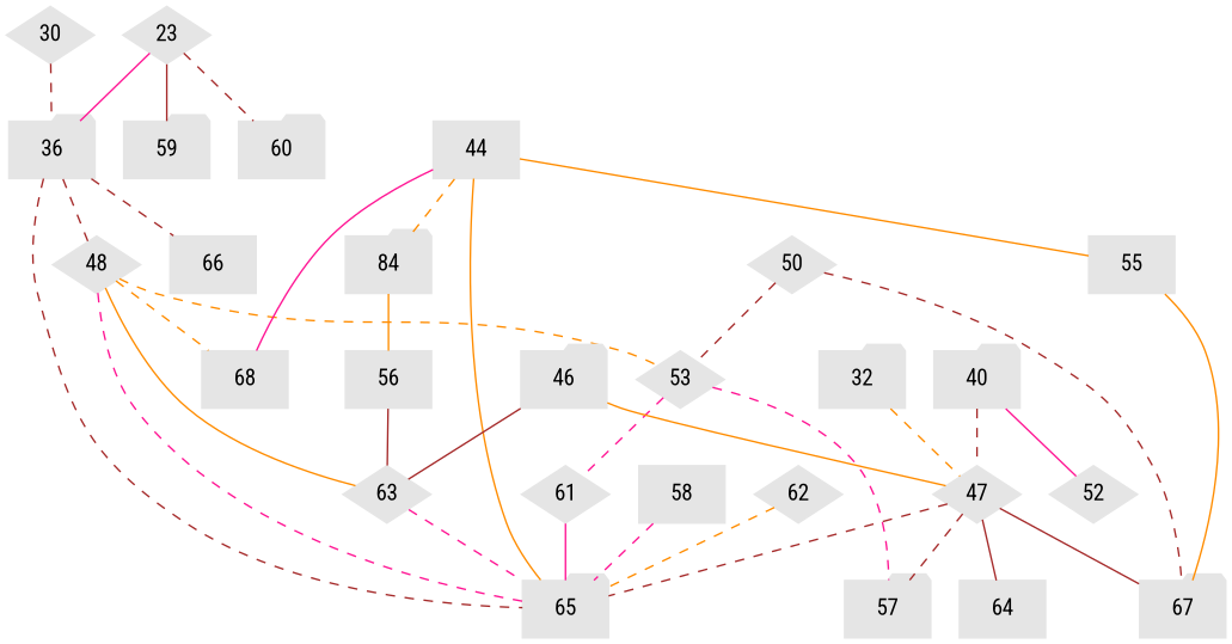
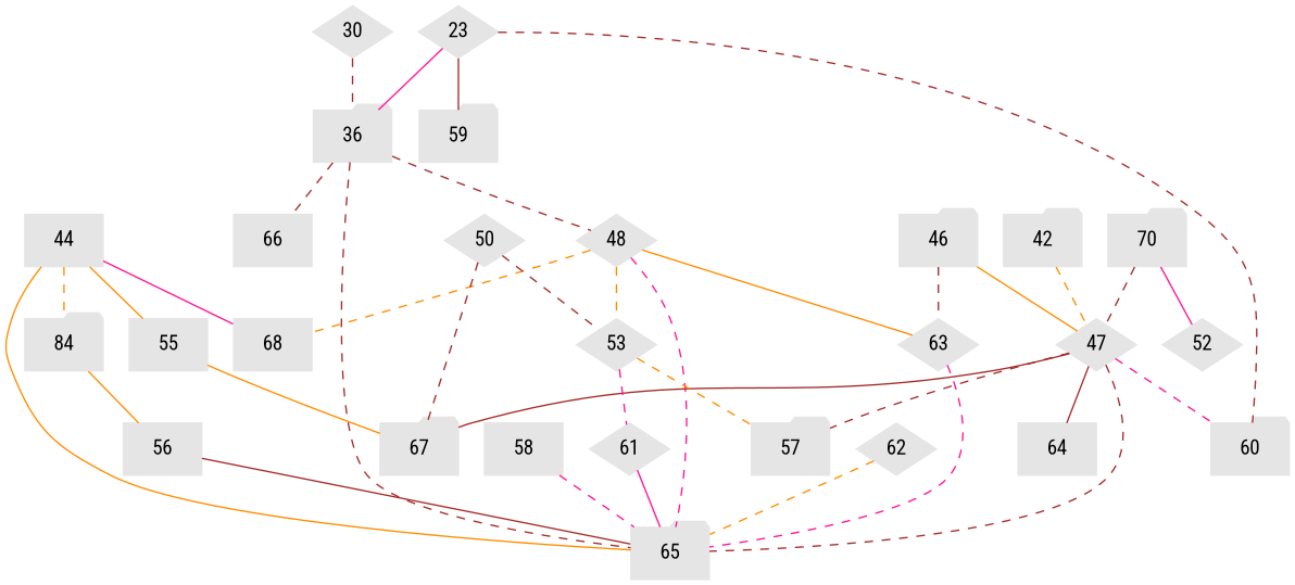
  graph {
    fontname="Roboto Condensed"
    node [color=gray90 fontname="Roboto Condensed" shape=diamond style=filled]
    edge [color=brown fontname="Roboto Condensed" style=dashed]
    23 [super="+18"]
    36 [shape=folder super="+17"]
    59 [shape=folder]
    60 [shape=folder super="+45"]
    48 [super="+2+15+26"]
    65 [shape=folder super="+9+51"]
    66 [shape=box]
    30
-   42 [shape=folder label=32]
+   42 [shape=folder]
    47 [super="+41+38"]
    68 [shape=box super="+35"]
    63 [super="+22"]
    53 [super="+19"]
-   40 [shape=folder super="+11+27"]
+   40 [shape=folder super="+11+27" label=70]
    52
    57 [shape=folder]
    64 [shape=box]
    67 [shape=folder super="+49"]
    44 [shape=box super="+43+33"]
    n20 [label=84 shape=folder]
    55 [shape=box]
    56 [shape=box super="+39"]
    46 [shape=folder]
    61 [super="+29"]
    50
    58 [shape=box]
    62 [super="+10"]
    23 -- 36 [color=deeppink style=solid weight=2]
    23 -- 59 [style=solid]
    23 -- 60
    36 -- 48
    36 -- 65 [weight=2]
    36 -- 66
    48 -- 65 [color=deeppink]
    48 -- 68 [color=darkorange weight=2]
    48 -- 63 [color=darkorange style=solid]
    48 -- 53 [color=darkorange weight=2]
    30 -- 36
    42 -- 47 [color=darkorange]
+   47 -- 60 [color=deeppink]
    47 -- 65 [weight=4]
    47 -- 57
    47 -- 64 [style=solid]
    47 -- 67 [style=solid]
    63 -- 65 [color=deeppink]
-   53 -- 57 [color=deeppink]
+   53 -- 57 [color=darkorange]
    53 -- 61 [color=deeppink]
    40 -- 47 [weight=3]
    40 -- 52 [color=deeppink style=solid]
    44 -- 65 [color=darkorange style=solid weight=2]
    44 -- 68 [color=deeppink style=solid]
    44 -- n20 [color=darkorange]
    44 -- 55 [color=darkorange style=solid]
    n20 -- 56 [color=darkorange style=solid]
    55 -- 67 [color=darkorange style=solid]
-   56 -- 63 [style=solid]
+   56 -- 65 [style=solid]
    46 -- 47 [color=darkorange style=solid]
-   46 -- 63 [style=solid]
+   46 -- 63
    61 -- 65 [color=deeppink style=solid]
    50 -- 53
    50 -- 67
    58 -- 65 [color=deeppink]
    62 -- 65 [color=darkorange]
  }
